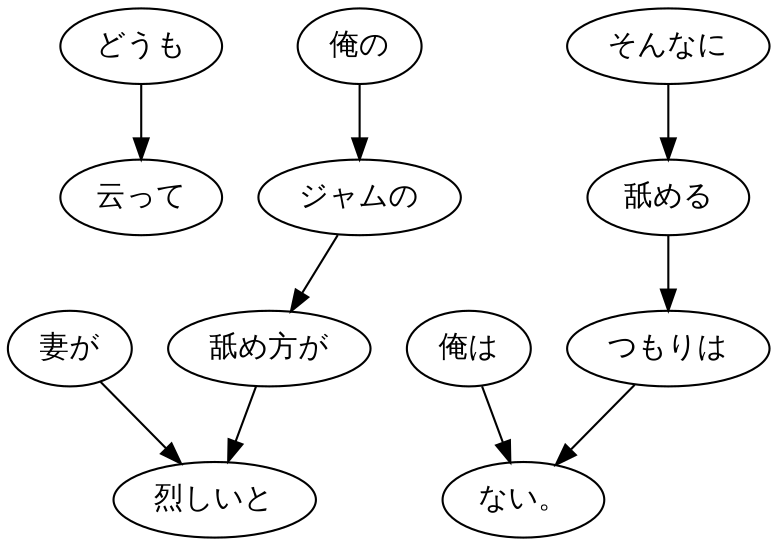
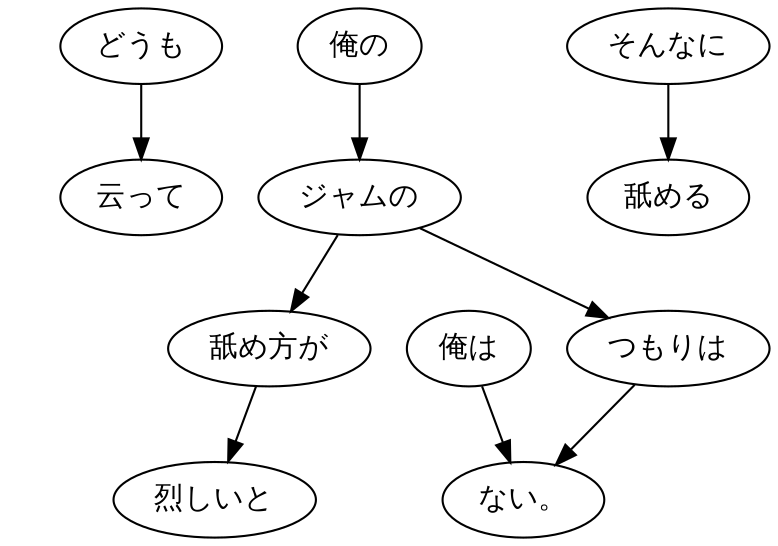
  digraph {
    fontname="DejaVu Serif"
    node [fontname="DejaVu Serif"]
    edge [fontname="DejaVu Serif"]
    n1 [label="どうも"]
    n2 [label="云って"]
-   n3 [label="妻が"]
    n4 [label="烈しいと"]
    n5 [label="俺の"]
    n6 [label="ジャムの"]
    n7 [label="舐め方が"]
    n8 [label="ない。"]
    n9 [label="俺は"]
    n10 [label="そんなに"]
    n11 [label="舐める"]
    n12 [label="つもりは"]
    n1 -> n2
-   n3 -> n4
    n5 -> n6
    n6 -> n7
    n7 -> n4
    n9 -> n8
    n10 -> n11
-   n11 -> n12
+   n6 -> n12
    n12 -> n8
  }
